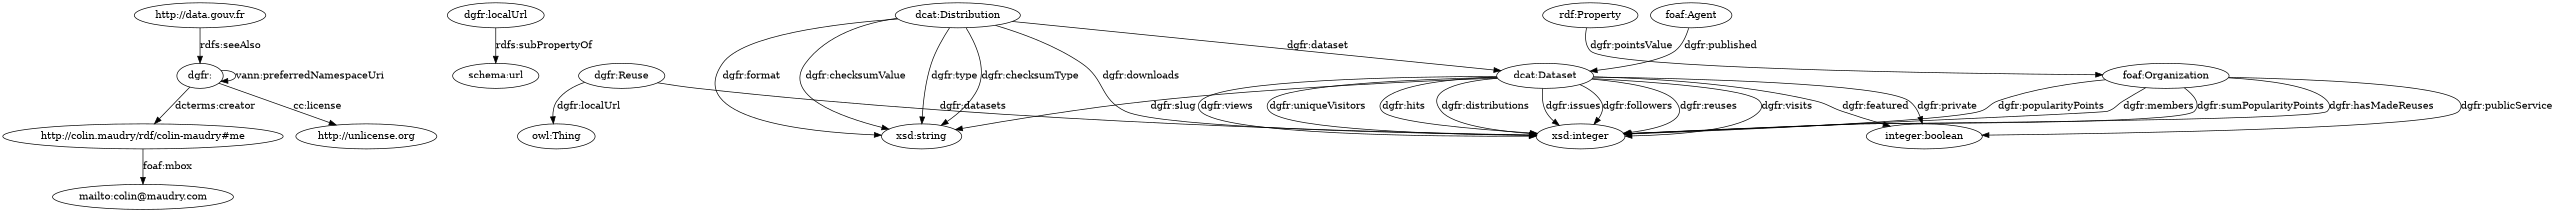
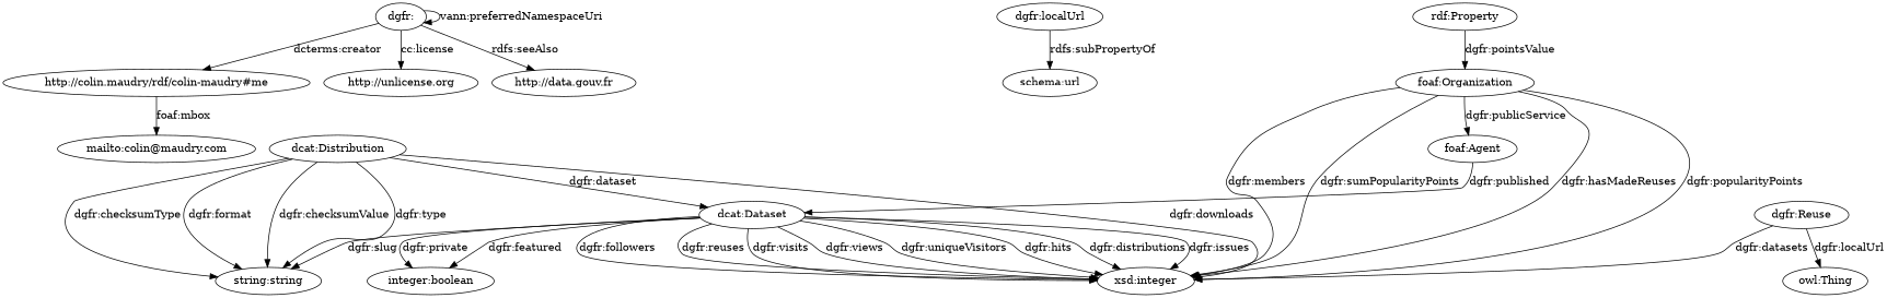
  digraph {
    rankdir=TB
    "http://colin.maudry/rdf/colin-maudry#me"
    "mailto:colin@maudry.com"
    "dgfr:"
    "http://unlicense.org"
    "http://data.gouv.fr"
    "dgfr:localUrl"
    "schema:url"
    "dcat:Dataset"
    "xsd:integer"
-   "xsd:string"
+   "xsd:string" [label="string:string"]
    n11 [label="integer:boolean"]
    "dgfr:Reuse"
    "owl:Thing"
    "dcat:Distribution"
    "foaf:Organization"
    "rdf:Property"
    "foaf:Agent"
    "http://colin.maudry/rdf/colin-maudry#me" -> "mailto:colin@maudry.com" [label="foaf:mbox"]
    "dgfr:" -> "http://colin.maudry/rdf/colin-maudry#me" [label="dcterms:creator"]
    "dgfr:" -> "dgfr:" [label="vann:preferredNamespaceUri"]
    "dgfr:" -> "http://unlicense.org" [label="cc:license"]
-   "http://data.gouv.fr" -> "dgfr:" [label="rdfs:seeAlso"]
+   "dgfr:" -> "http://data.gouv.fr" [label="rdfs:seeAlso"]
    "dgfr:localUrl" -> "schema:url" [label="rdfs:subPropertyOf"]
    "dcat:Dataset" -> "xsd:integer" [label="dgfr:visits"]
    "dcat:Dataset" -> "xsd:integer" [label="dgfr:views"]
    "dcat:Dataset" -> "xsd:integer" [label="dgfr:uniqueVisitors"]
    "dcat:Dataset" -> "xsd:integer" [label="dgfr:hits"]
    "dcat:Dataset" -> "xsd:integer" [label="dgfr:distributions"]
    "dcat:Dataset" -> "xsd:integer" [label="dgfr:issues"]
    "dcat:Dataset" -> "xsd:integer" [label="dgfr:followers"]
    "dcat:Dataset" -> "xsd:integer" [label="dgfr:reuses"]
    "dcat:Dataset" -> "xsd:string" [label="dgfr:slug"]
    "dcat:Dataset" -> n11 [label="dgfr:featured"]
    "dcat:Dataset" -> n11 [label="dgfr:private"]
    "dgfr:Reuse" -> "xsd:integer" [label="dgfr:datasets"]
    "dgfr:Reuse" -> "owl:Thing" [label="dgfr:localUrl"]
    "dcat:Distribution" -> "dcat:Dataset" [label="dgfr:dataset"]
    "dcat:Distribution" -> "xsd:integer" [label="dgfr:downloads"]
    "dcat:Distribution" -> "xsd:string" [label="dgfr:format"]
    "dcat:Distribution" -> "xsd:string" [label="dgfr:checksumValue"]
    "dcat:Distribution" -> "xsd:string" [label="dgfr:type"]
    "dcat:Distribution" -> "xsd:string" [label="dgfr:checksumType"]
    "foaf:Organization" -> "xsd:integer" [label="dgfr:members"]
    "foaf:Organization" -> "xsd:integer" [label="dgfr:sumPopularityPoints"]
    "foaf:Organization" -> "xsd:integer" [label="dgfr:hasMadeReuses"]
    "foaf:Organization" -> "xsd:integer" [label="dgfr:popularityPoints"]
-   "foaf:Organization" -> n11 [label="dgfr:publicService"]
+   "foaf:Organization" -> "foaf:Agent" [label="dgfr:publicService"]
    "rdf:Property" -> "foaf:Organization" [label="dgfr:pointsValue"]
    "foaf:Agent" -> "dcat:Dataset" [label="dgfr:published"]
  }
